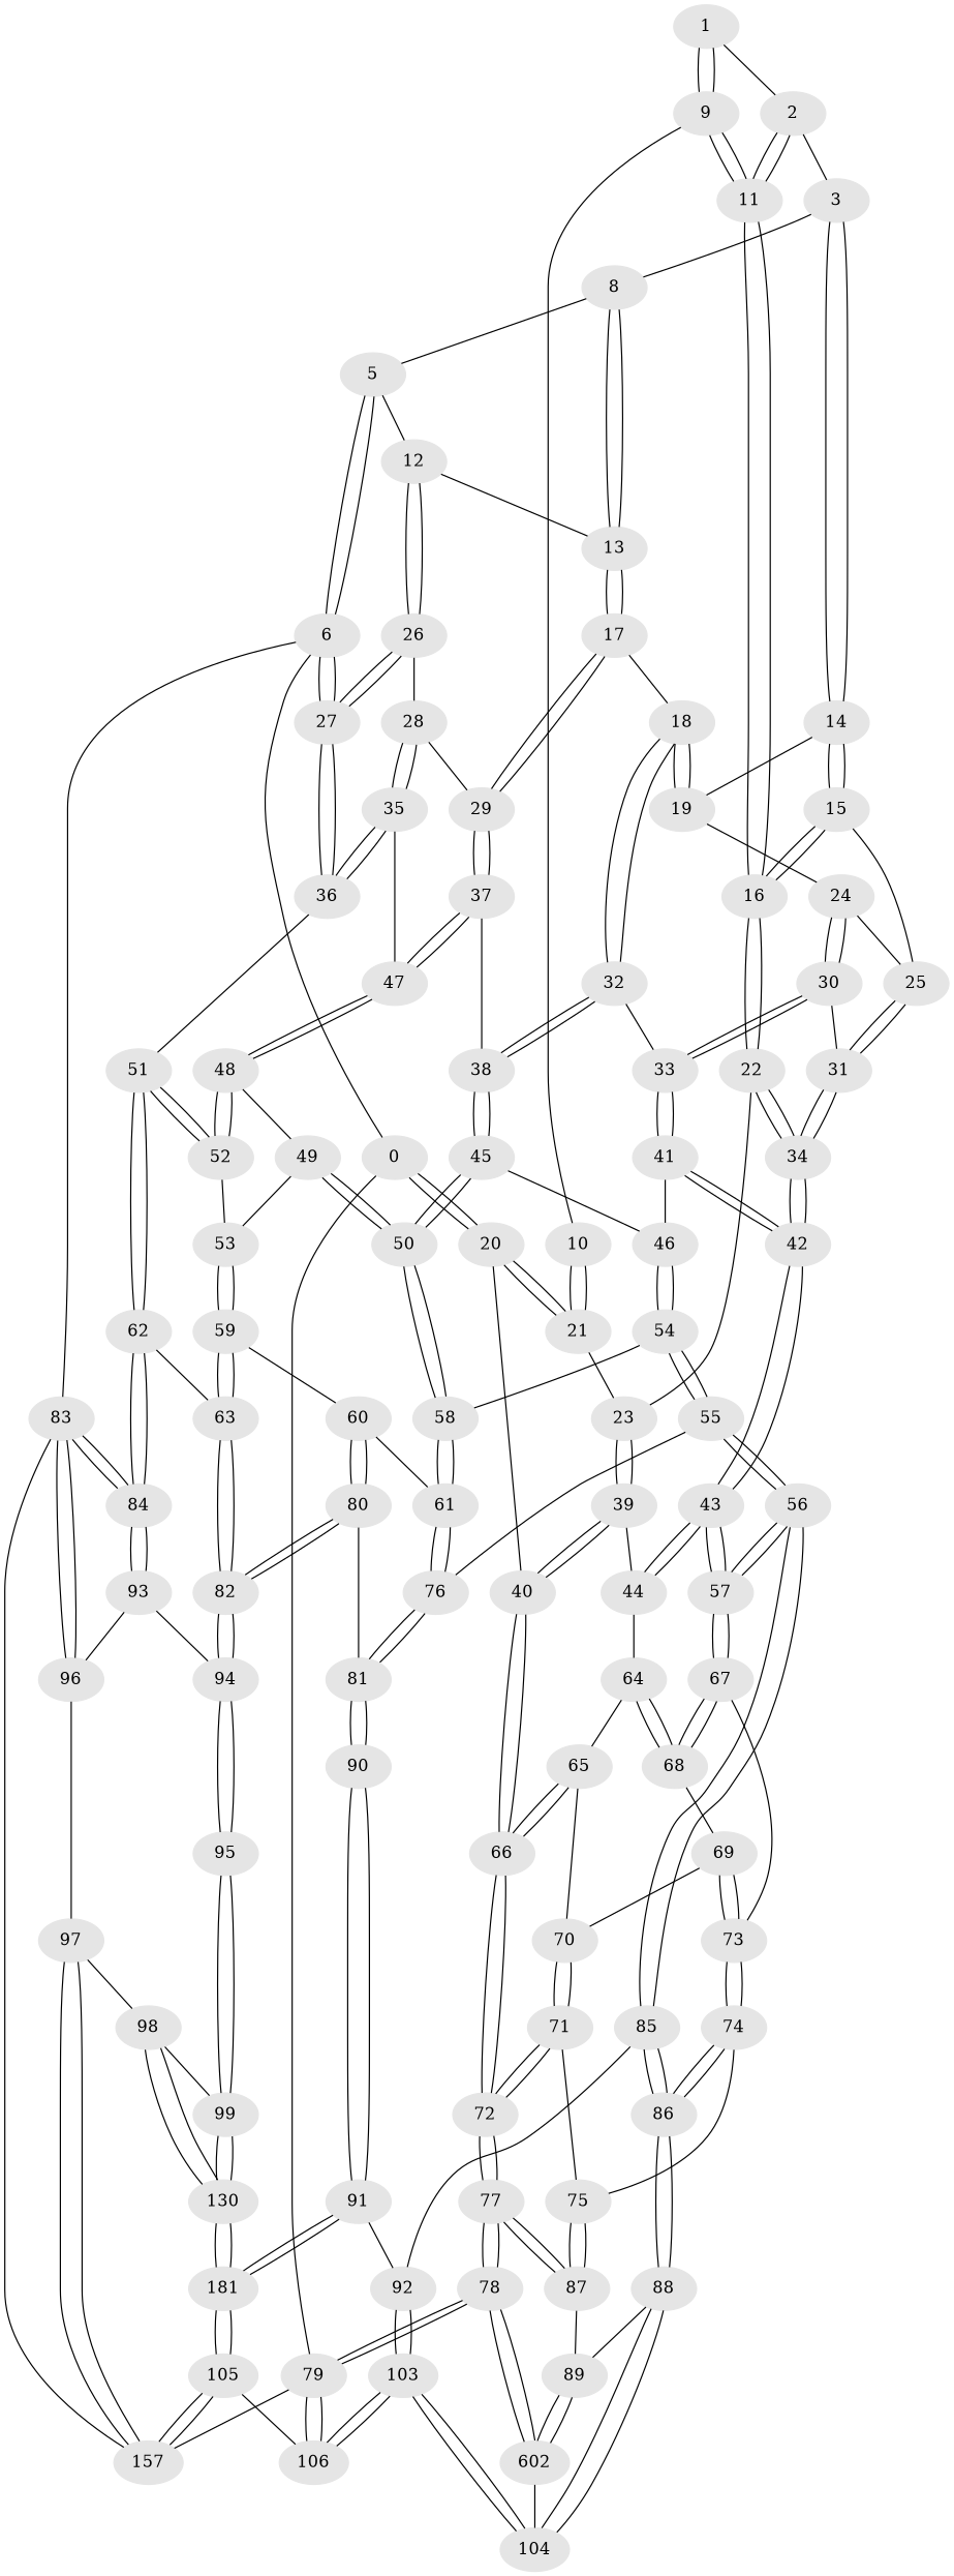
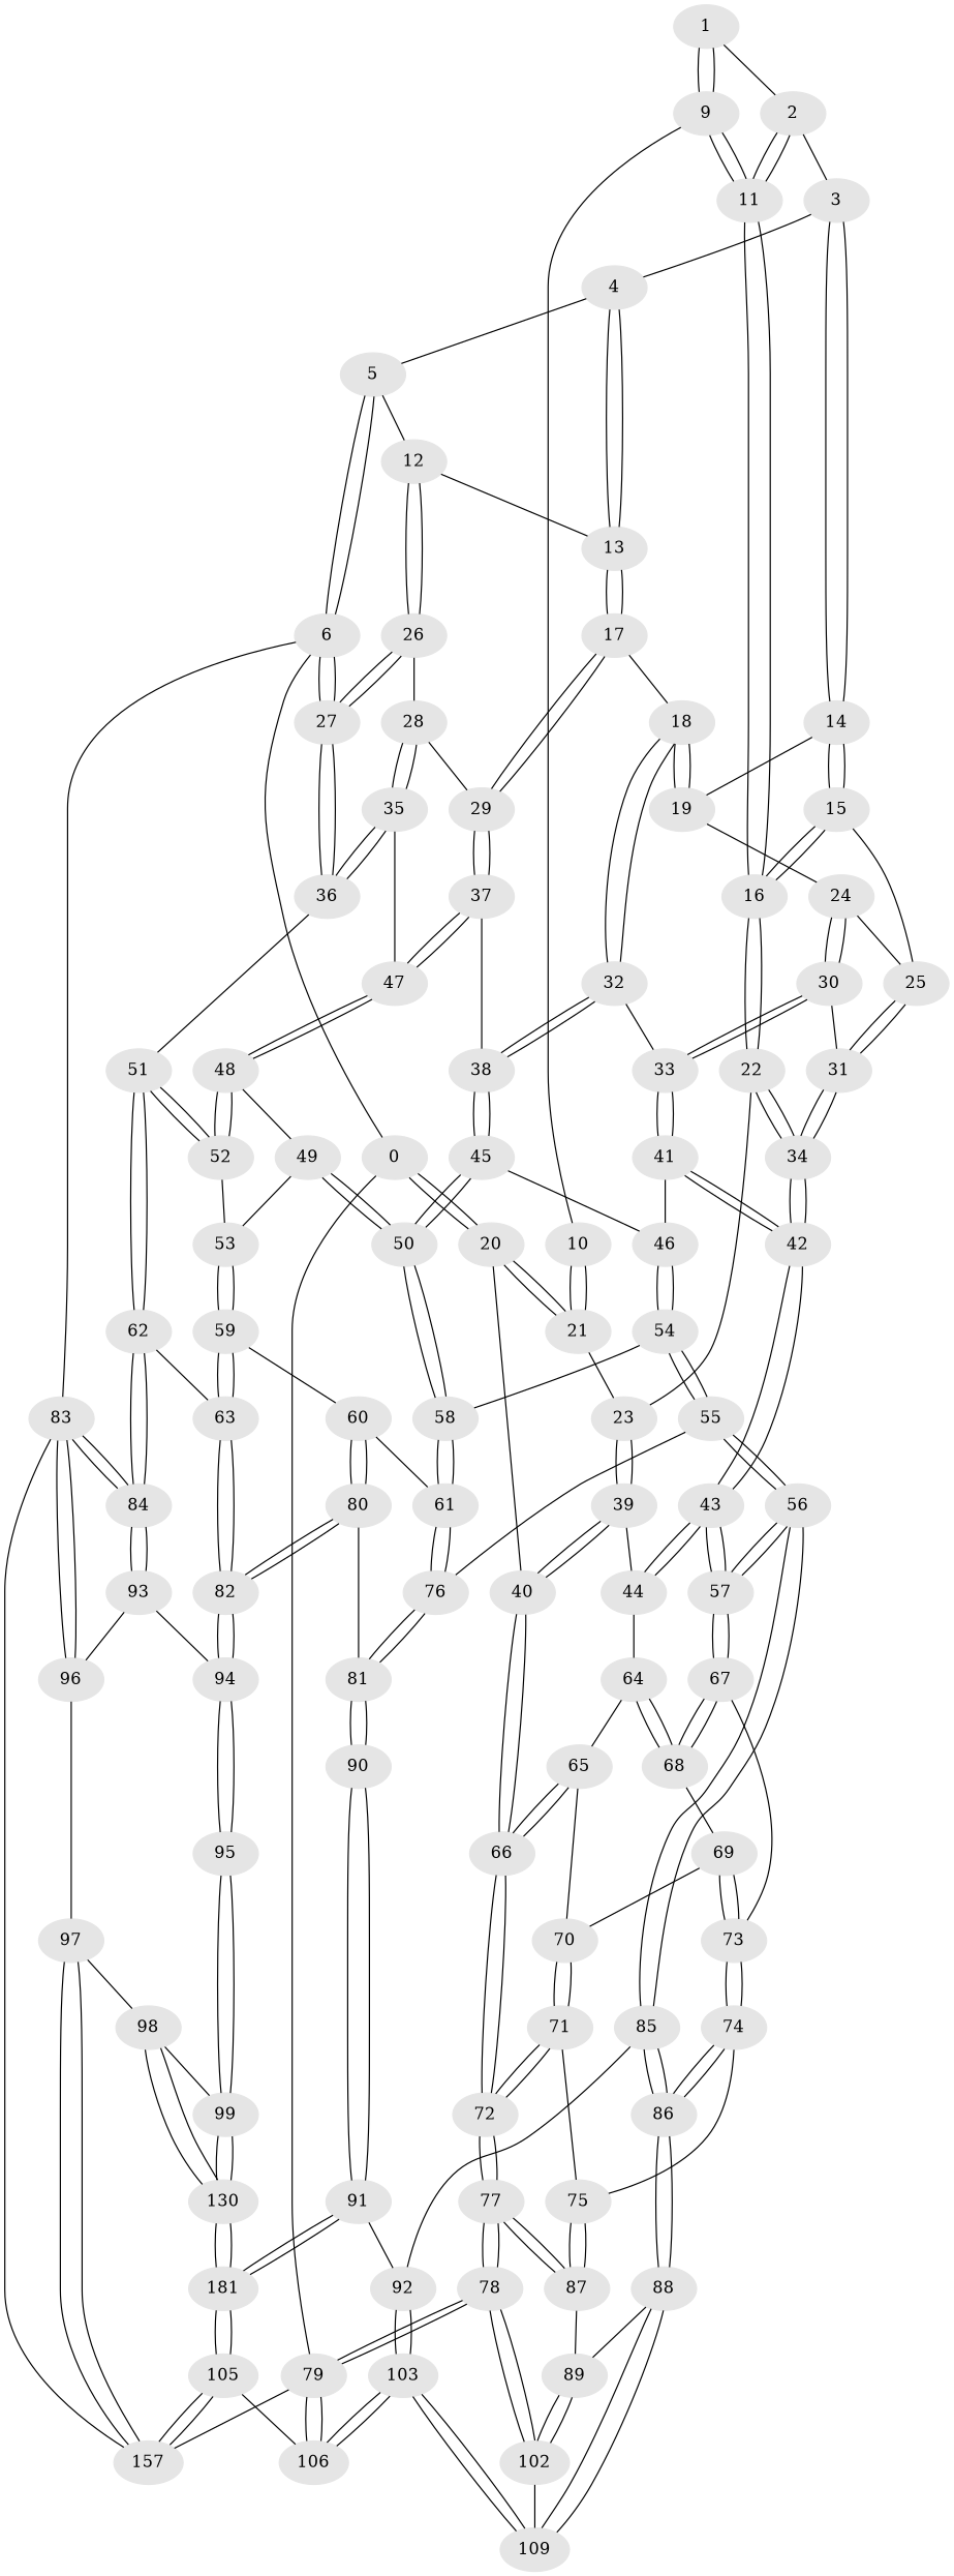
  graph {
    node [color=gray90 style=filled]
    1
    2
    9
    3
    11
    10
-   4 [label=8]
+   4
    14
    16
    5
    13
    15
    19
    6
    12
    17
    n17 [label=0]
    27
    83
    26
    20
    79
    36
    84
    n25 [label=157]
    96
    21
    40
    106
    23
    22
    28
    18
    29
    25
    24
    31
    34
    32
    37
    33
    38
    30
    66
    39
    42
    44
    35
    51
    47
    41
    45
    46
    43
    48
    52
    62
    50
    64
    72
    54
    57
    67
    65
    68
    58
    55
    49
    53
    59
    61
    63
    60
    56
    76
    85
    81
    86
    92
    73
    80
    82
    93
    94
    70
    69
    71
    77
    74
    75
    87
    78
    88
    89
    90
-   102 [label=602]
-   104
+   102
+   104 [label=109]
    91
    95
    97
    103
    n102 [label=181]
    99
    105
    n105 [label=130]
    98
    1 -- 2
    1 -- 9
    1 -- 9
    2 -- 3
    2 -- 11
    2 -- 11
    9 -- 11
    9 -- 11
    9 -- 10
    3 -- 4
    3 -- 14
    3 -- 14
    11 -- 16
    11 -- 16
    10 -- 21
    10 -- 21
    4 -- 5
    4 -- 13
    4 -- 13
    14 -- 15
    14 -- 15
    14 -- 19
    16 -- 22
    16 -- 22
    5 -- 6
    5 -- 6
    5 -- 12
    13 -- 17
    13 -- 17
    15 -- 16
    15 -- 16
    15 -- 25
    19 -- 24
    6 -- n17
    6 -- 27
    6 -- 27
    6 -- 83
    12 -- 13
    12 -- 26
    12 -- 26
    17 -- 18
    17 -- 29
    17 -- 29
    n17 -- 20
    n17 -- 20
    n17 -- 79
    27 -- 36
    27 -- 36
    83 -- 84
    83 -- 84
    83 -- n25
    83 -- 96
    83 -- 96
    26 -- 27
    26 -- 27
    26 -- 28
    20 -- 21
    20 -- 21
    20 -- 40
    79 -- n25
    79 -- 106
    79 -- 106
    36 -- 51
    84 -- 93
    84 -- 93
    96 -- 97
    21 -- 23
    40 -- 66
    40 -- 66
    23 -- 39
    23 -- 39
    22 -- 23
    22 -- 34
    22 -- 34
    28 -- 29
    28 -- 35
    28 -- 35
    18 -- 19
    18 -- 19
    18 -- 32
    18 -- 32
    29 -- 37
    29 -- 37
    25 -- 31
    25 -- 31
    24 -- 25
    24 -- 30
    24 -- 30
    31 -- 34
    31 -- 34
    34 -- 42
    34 -- 42
    32 -- 33
    32 -- 38
    32 -- 38
    37 -- 38
    37 -- 47
    37 -- 47
    33 -- 41
    33 -- 41
    38 -- 45
    38 -- 45
    30 -- 31
    30 -- 33
    30 -- 33
    66 -- 72
    66 -- 72
    39 -- 40
    39 -- 40
    39 -- 44
    42 -- 43
    42 -- 43
    44 -- 64
    35 -- 36
    35 -- 36
    35 -- 47
    51 -- 52
    51 -- 52
    51 -- 62
    51 -- 62
    47 -- 48
    47 -- 48
    41 -- 42
    41 -- 42
    41 -- 46
    45 -- 46
    45 -- 50
    45 -- 50
    46 -- 54
    46 -- 54
    43 -- 44
    43 -- 44
    43 -- 57
    43 -- 57
    48 -- 52
    48 -- 52
    48 -- 49
    52 -- 53
    62 -- 84
    62 -- 84
    62 -- 63
    50 -- 58
    50 -- 58
    64 -- 65
    64 -- 68
    64 -- 68
    72 -- 77
    72 -- 77
    54 -- 58
    54 -- 55
    54 -- 55
    57 -- 67
    57 -- 67
    67 -- 68
    67 -- 68
    67 -- 73
    65 -- 66
    65 -- 66
    65 -- 70
    68 -- 69
    58 -- 61
    58 -- 61
    55 -- 56
    55 -- 56
    55 -- 76
    49 -- 50
    49 -- 50
    49 -- 53
    53 -- 59
    53 -- 59
    59 -- 63
    59 -- 63
    59 -- 60
    61 -- 76
    61 -- 76
    63 -- 82
    63 -- 82
    60 -- 61
    60 -- 80
    60 -- 80
    56 -- 57
    56 -- 57
    56 -- 85
    56 -- 85
    76 -- 81
    76 -- 81
    85 -- 86
    85 -- 86
    85 -- 92
    81 -- 90
    81 -- 90
    86 -- 88
    86 -- 88
    92 -- 103
    92 -- 103
    73 -- 74
    73 -- 74
    80 -- 81
    80 -- 82
    80 -- 82
    82 -- 94
    82 -- 94
    93 -- 96
    93 -- 94
    94 -- 95
    94 -- 95
    70 -- 71
    70 -- 71
    69 -- 73
    69 -- 73
    69 -- 70
    71 -- 72
    71 -- 72
    71 -- 75
    77 -- 87
    77 -- 87
    77 -- 78
    77 -- 78
    74 -- 86
    74 -- 86
    74 -- 75
    75 -- 87
    75 -- 87
    87 -- 89
    78 -- 79
    78 -- 79
    78 -- 102
    78 -- 102
    88 -- 89
    88 -- 104
    88 -- 104
    89 -- 102
    89 -- 102
    90 -- 91
    90 -- 91
    102 -- 104
    91 -- 92
    91 -- n102
    91 -- n102
    95 -- 99
    95 -- 99
    97 -- n25
    97 -- n25
    97 -- 98
    103 -- 106
    103 -- 106
    103 -- 104
    103 -- 104
    n102 -- 105
    n102 -- 105
    99 -- n105
    99 -- n105
    105 -- n25
    105 -- n25
    105 -- 106
    n105 -- n102
    n105 -- n102
    98 -- 99
    98 -- n105
    98 -- n105
  }
